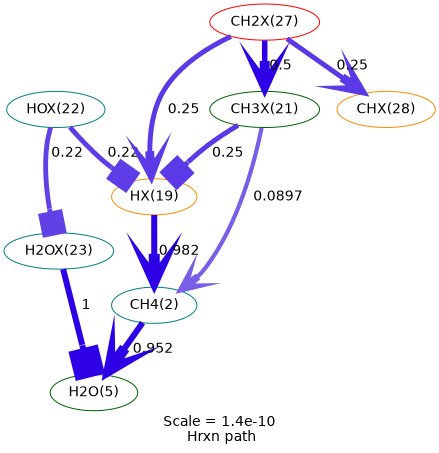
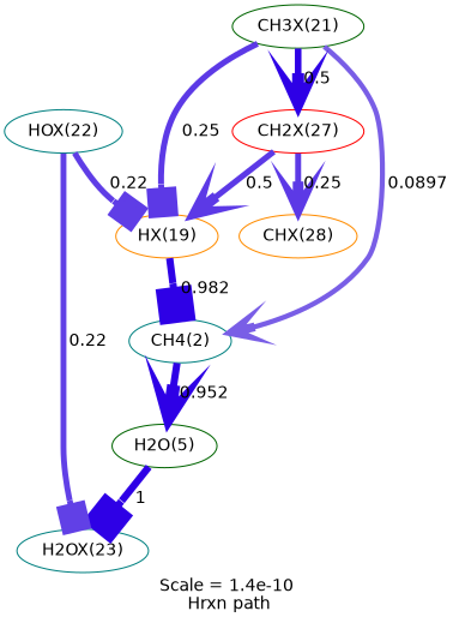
  digraph {
    fontname=Helvetica
    label="Scale = 1.4e-10\l Hrxn path"
    node [color=teal fontname=Helvetica]
    edge [arrowhead=box arrowsize=2.48 color="0.7, 0.75, 0.9" fontname=Helvetica style="setlinewidth(4.95)"]
    n1 [color=darkorange label="HX(19)"]
    n2 [label="CH4(2)"]
    n3 [color=darkgreen label="H2O(5)"]
    n4 [label="HOX(22)"]
    n5 [label="H2OX(23)"]
    n6 [color=darkgreen label="CH3X(21)"]
    n7 [color=red label="CH2X(27)"]
    n8 [color=darkorange label="CHX(28)"]
-   n1 -> n2 [arrowhead=vee arrowsize=2.99 color="0.7, 1.48, 0.9" label=" 0.982" style="setlinewidth(5.99)"]
+   n1 -> n2 [arrowsize=2.99 color="0.7, 1.48, 0.9" label=" 0.982" style="setlinewidth(5.99)"]
    n2 -> n3 [arrowhead=vee arrowsize=2.98 color="0.7, 1.45, 0.9" label=" 0.952" style="setlinewidth(5.96)"]
    n4 -> n1 [arrowsize=2.45 color="0.7, 0.732, 0.9" label=" 0.22" style="setlinewidth(4.9)"]
    n4 -> n5 [arrowsize=2.43 color="0.7, 0.72, 0.9" label=" 0.22" style="setlinewidth(4.86)"]
-   n5 -> n3 [arrowsize=3 color="0.7, 1.5, 0.9" label=" 1" style="setlinewidth(6)"]
+   n3 -> n5 [arrowsize=3 color="0.7, 1.5, 0.9" label=" 1" style="setlinewidth(6)"]
    n6 -> n1 [label=" 0.25"]
    n6 -> n2 [arrowhead=vee arrowsize=2.09 color="0.7, 0.59, 0.9" label=" 0.0897" style="setlinewidth(4.18)"]
-   n7 -> n6 [arrowhead=vee arrowsize=2.74 color="0.7, 1, 0.9" label=" 0.5" style="setlinewidth(5.48)"]
-   n7 -> n1 [arrowhead=vee label=" 0.25"]
+   n6 -> n7 [arrowhead=vee arrowsize=2.74 color="0.7, 1, 0.9" label=" 0.5" style="setlinewidth(5.48)"]
+   n7 -> n1 [arrowhead=vee label=" 0.5"]
    n7 -> n8 [arrowhead=vee label=" 0.25"]
  }
